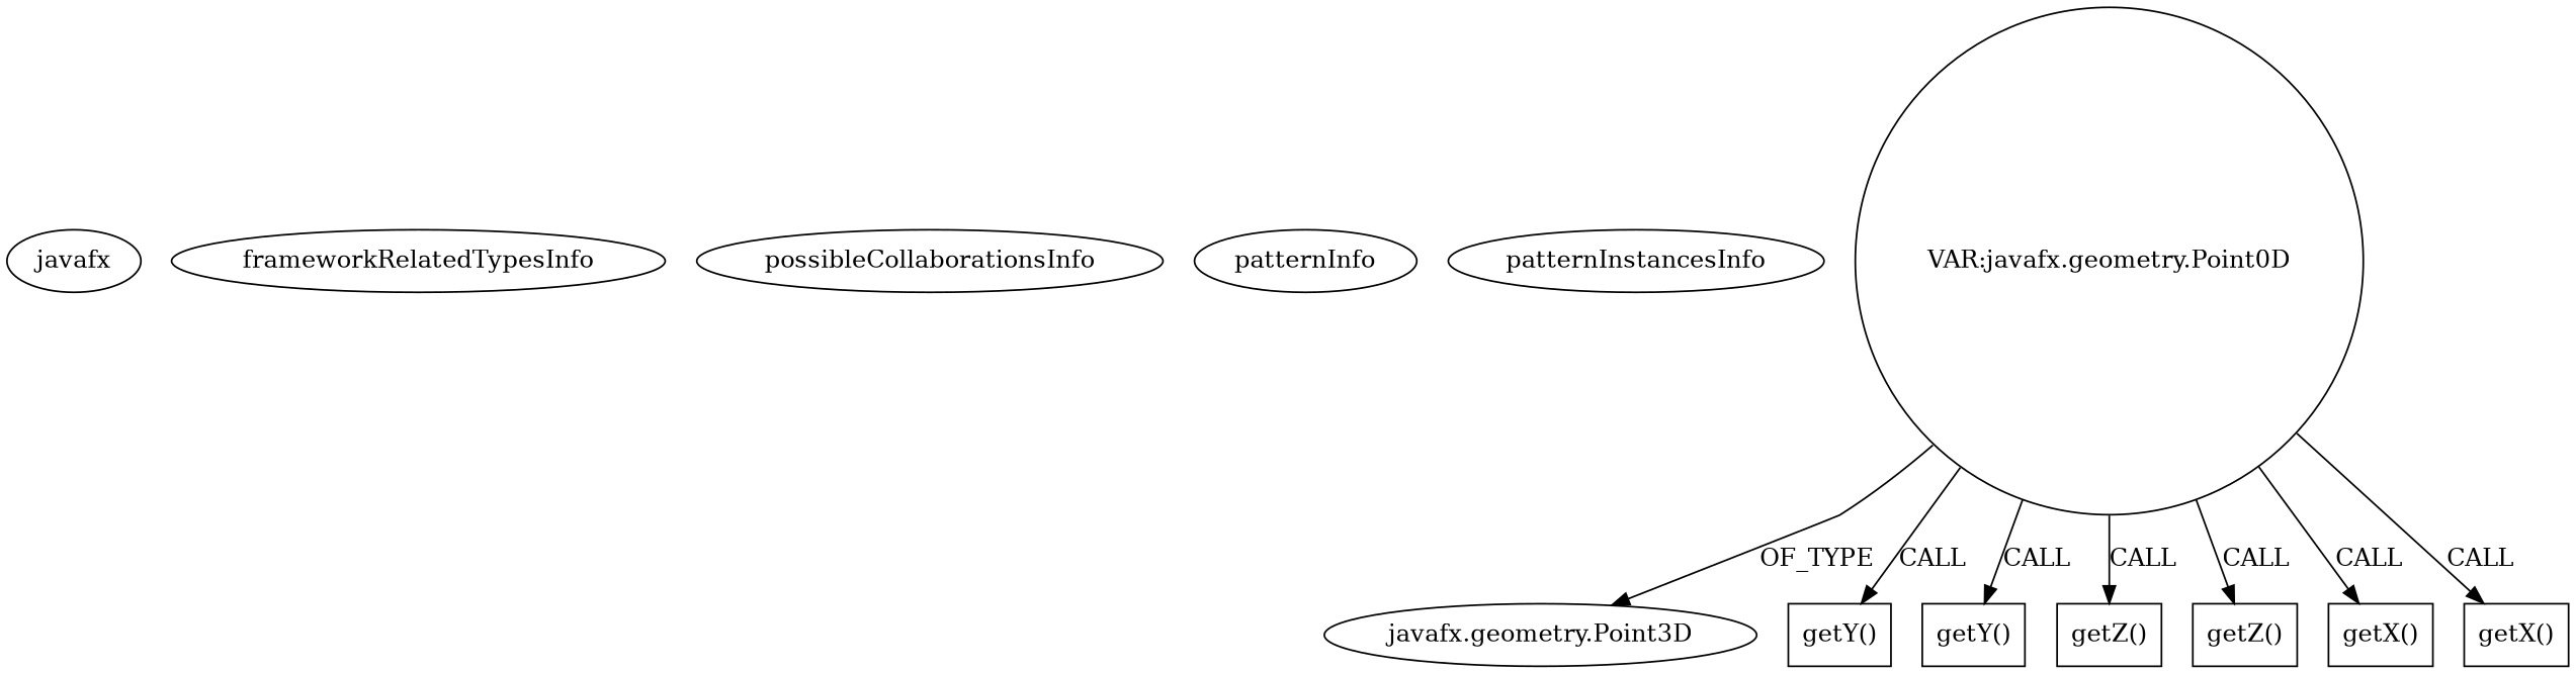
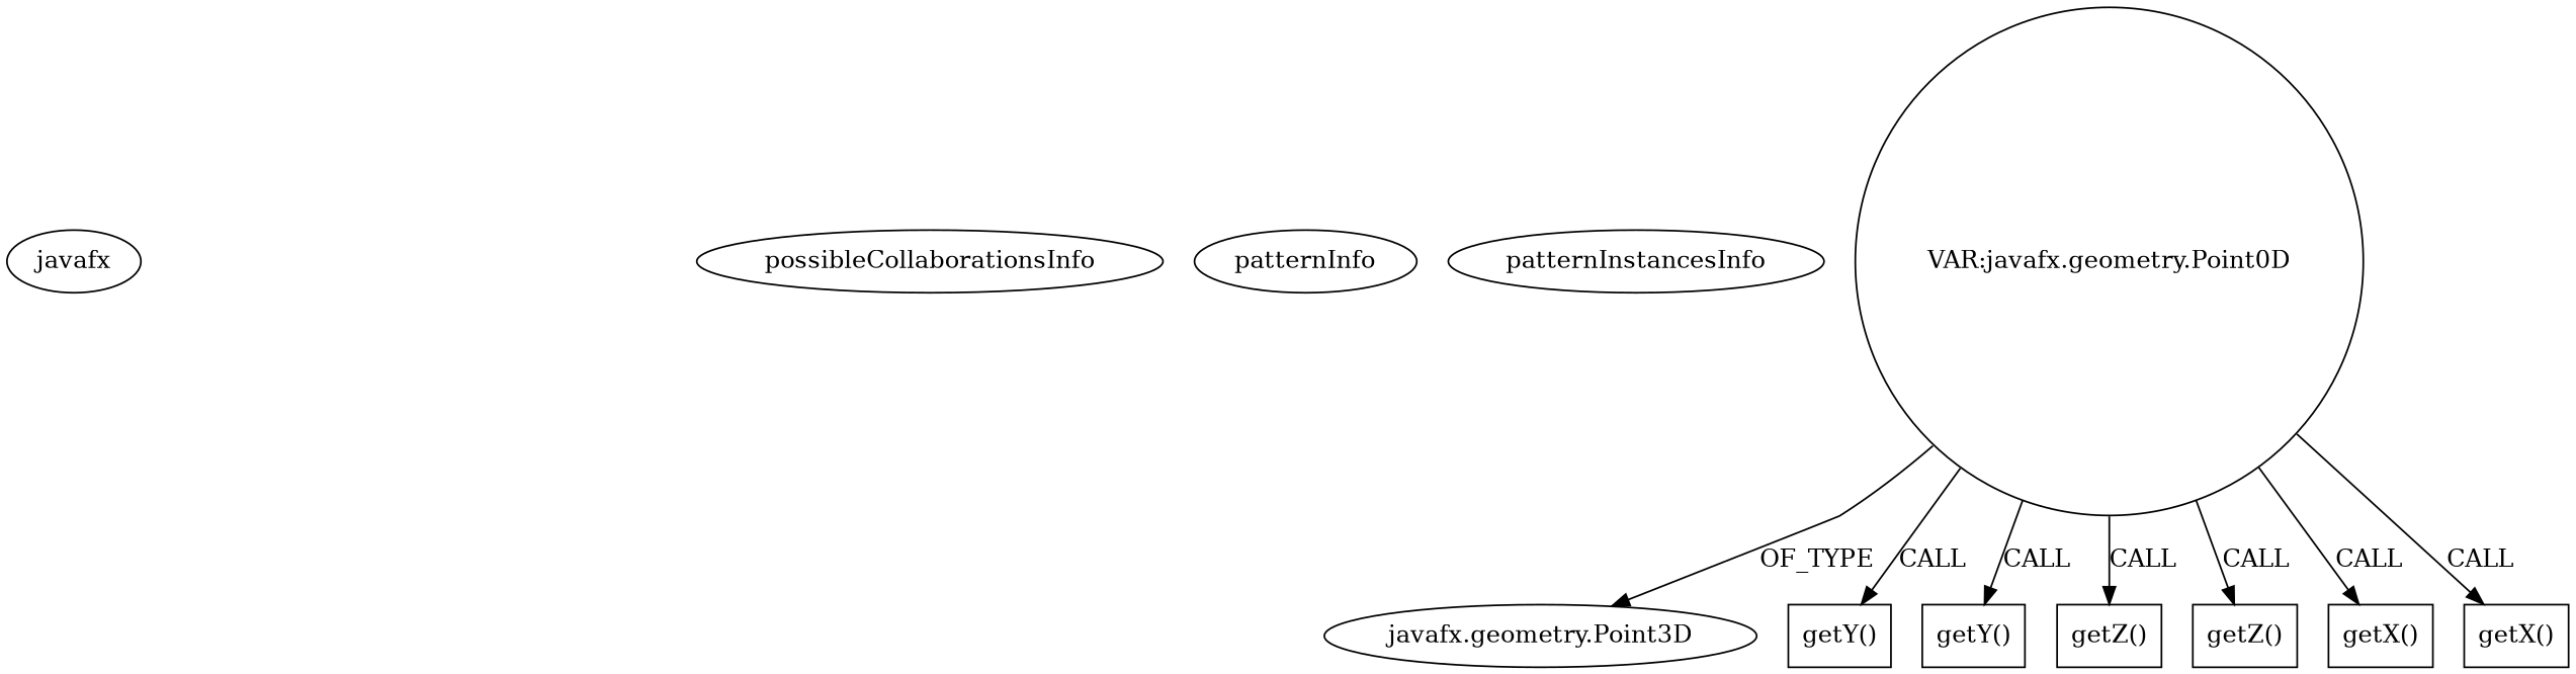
  digraph {
    node [isFrameworkType=false vertexType=INSIDE_CALL]
    n1 [category=pattern graphId=4360 isAnonymous=false label=javafx possibleRelation=false isFrameworkType="" vertexType=""]
-   frameworkRelatedTypesInfo [isFrameworkType="" vertexType=""]
    possibleCollaborationsInfo [isFrameworkType="" vertexType=""]
    patternInfo [frequency=2.0 patternRootClient=null isFrameworkType="" vertexType=""]
    patternInstancesInfo [0="mjchao-3D-Graphing-Calculator~/mjchao-3D-Graphing-Calculator/3D-Graphing-Calculator-master/src/mjchao/graph3d/graph/GraphPaper3D.java~void setupListeners()~3645" 1="mjchao-3D-Graphing-Calculator~/mjchao-3D-Graphing-Calculator/3D-Graphing-Calculator-master/src/mjchao/graph3d/graph/GraphPaper3D.java~GraphPaper3D~3644" isFrameworkType="" vertexType=""]
    n6 [label="javafx.geometry.Point3D" vertexType=FRAMEWORK_CLASS_TYPE]
    n7 [label="VAR:javafx.geometry.Point0D" shape=circle vertexType=VARIABLE_EXPRESION]
    n8 [label="getY()" shape=box]
    n9 [label="getY()" shape=box]
    n10 [label="getZ()" shape=box]
    n11 [label="getZ()" shape=box]
    n12 [label="getX()" shape=box]
    n13 [label="getX()" shape=box]
    n7 -> n6 [label=OF_TYPE]
    n7 -> n8 [label=CALL]
    n7 -> n9 [label=CALL]
    n7 -> n10 [label=CALL]
    n7 -> n11 [label=CALL]
    n7 -> n12 [label=CALL]
    n7 -> n13 [label=CALL]
  }
